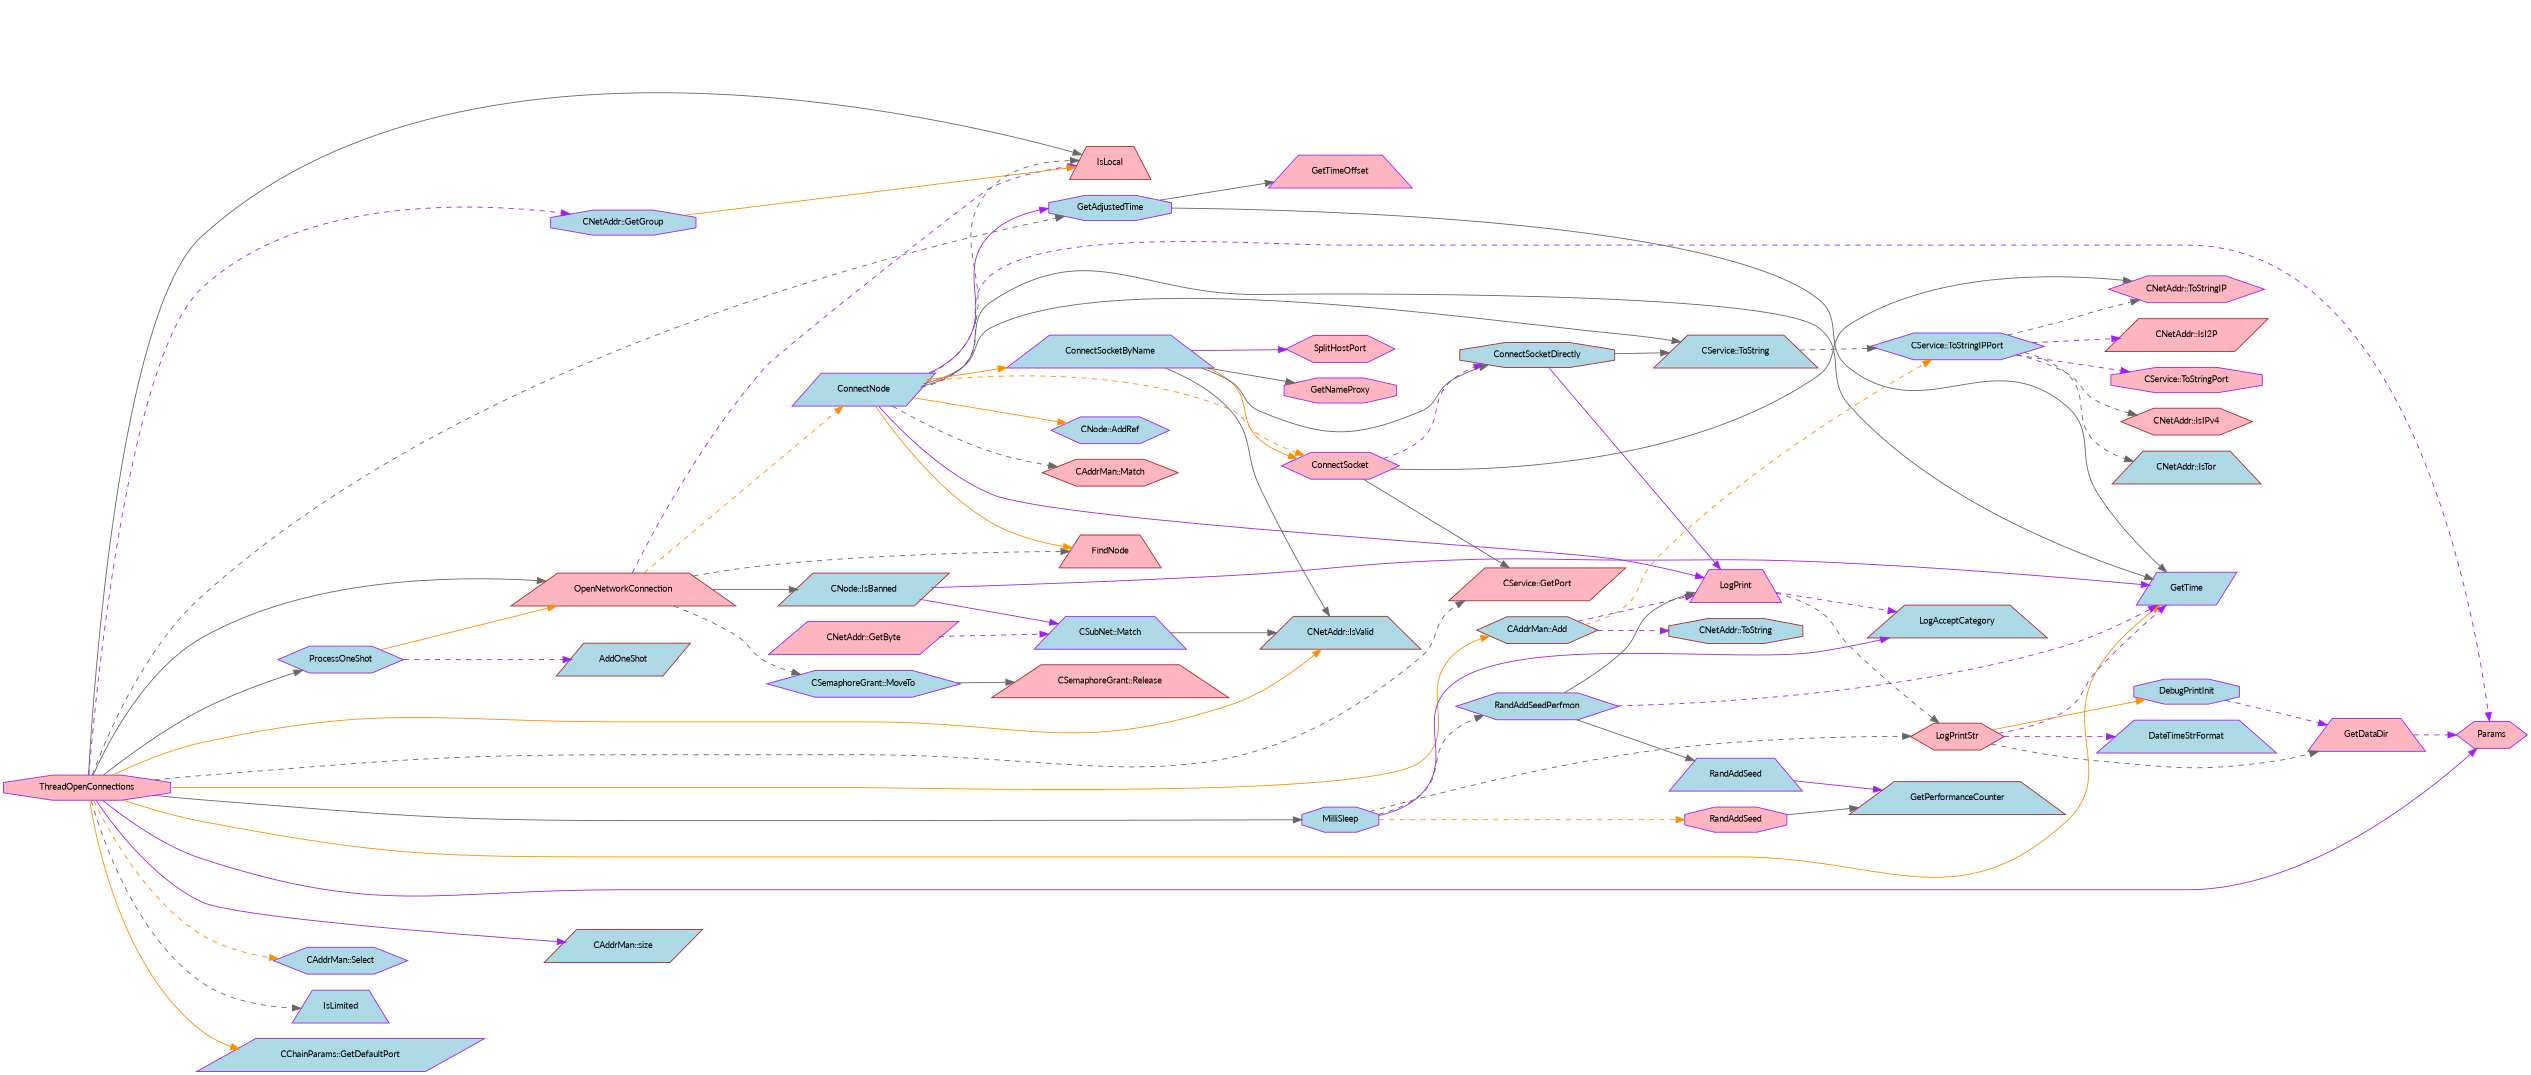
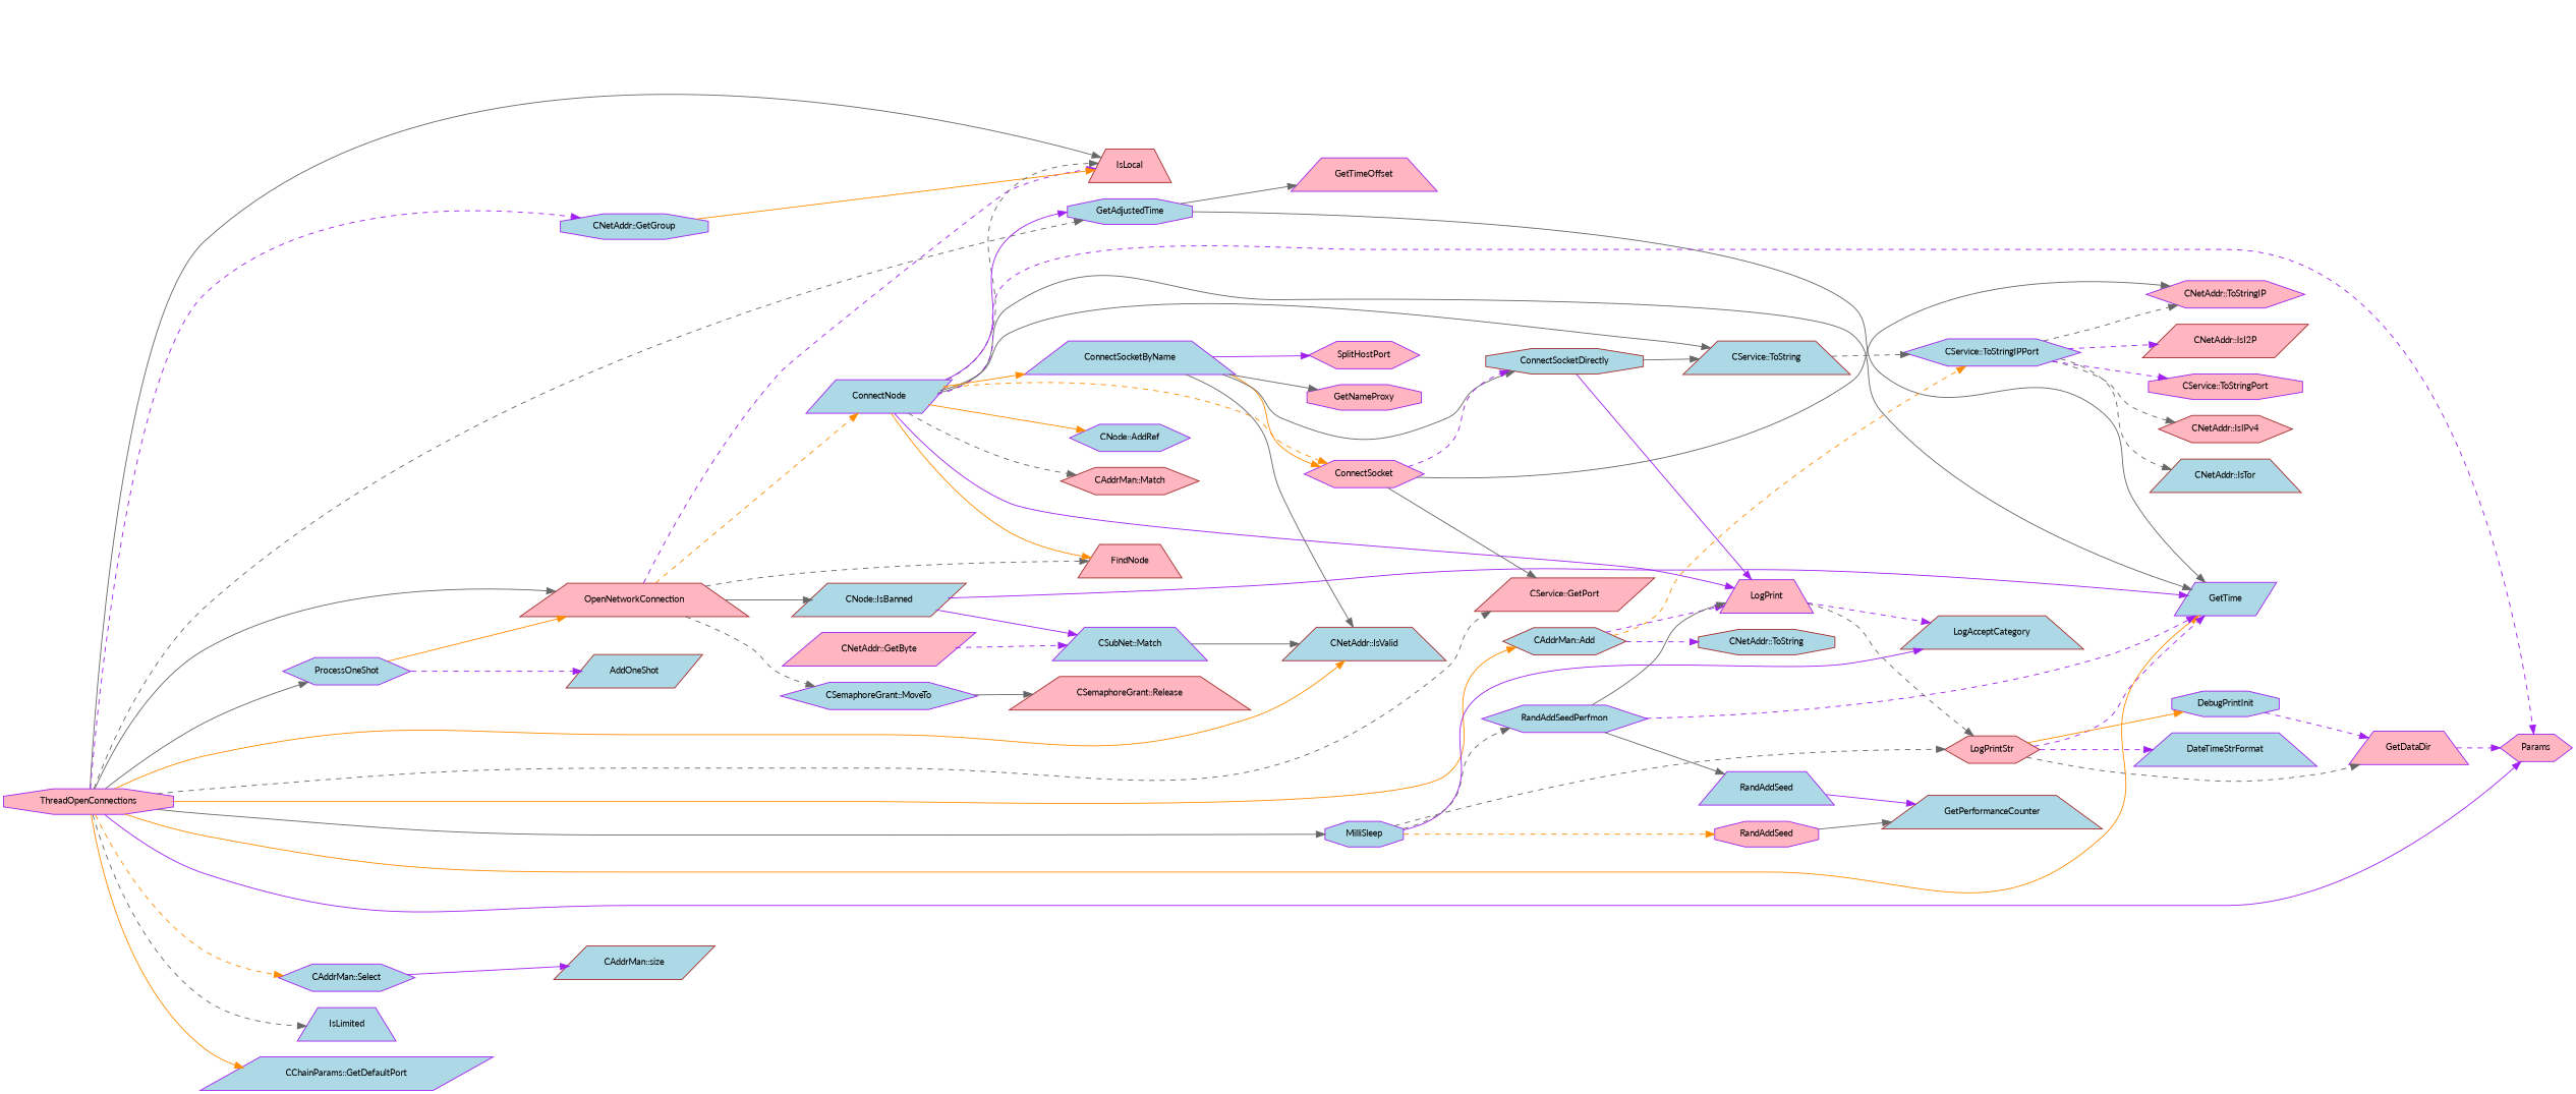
  digraph {
    fontname=Lato
    rankdir=LR
    node [color=purple fillcolor=lightblue fontname=Lato fontsize=10 shape=trapezium style=filled]
    edge [color=gray40 fontname=Lato fontsize=10 labelfontname=Helvetica labelfontsize=10 style=solid]
    n1 [fillcolor=lightpink fontcolor=black height=0.2 label=ThreadOpenConnections shape=octagon width=0.4]
    n2 [height=0.2 label=ProcessOneShot shape=hexagon width=0.4]
    n3 [color=brown fillcolor=lightpink height=0.2 label=OpenNetworkConnection width=0.4]
    n4 [color=brown fillcolor=lightpink height=0.2 label=IsLocal width=0.4]
    n5 [color=brown height=0.2 label="CNetAddr::IsValid" width=0.4]
    n6 [height=0.2 label=GetTime shape=parallelogram width=0.4]
    n7 [fillcolor=lightpink height=0.2 label=Params shape=hexagon width=0.4]
    n8 [height=0.2 label=GetAdjustedTime shape=octagon width=0.4]
    n9 [color=brown fillcolor=lightpink height=0.2 label="CService::GetPort" shape=parallelogram width=0.4]
    n10 [height=0.2 label=MilliSleep shape=octagon width=0.4]
    n11 [color=brown height=0.2 label="CAddrMan::size" shape=parallelogram width=0.4]
    n12 [color=brown height=0.2 label="CAddrMan::Add" shape=hexagon width=0.4]
    n13 [height=0.2 label="CNetAddr::GetGroup" shape=octagon width=0.4]
    n14 [height=0.2 label="CAddrMan::Select" shape=hexagon width=0.4]
    n15 [height=0.2 label=IsLimited width=0.4]
    n16 [height=0.2 label="CChainParams::GetDefaultPort" shape=parallelogram width=0.4]
    n17 [color=brown height=0.2 label=AddOneShot shape=parallelogram width=0.4]
    n18 [color=brown fillcolor=lightpink height=0.2 label=FindNode width=0.4]
    n19 [color=brown height=0.2 label="CNode::IsBanned" shape=parallelogram width=0.4]
    n20 [height=0.2 label=ConnectNode shape=parallelogram width=0.4]
    n21 [height=0.2 label="CSemaphoreGrant::MoveTo" shape=hexagon width=0.4]
    n22 [fillcolor=lightpink height=0.2 label=GetTimeOffset width=0.4]
    n23 [color=brown height=0.2 label=LogAcceptCategory width=0.4]
    n24 [color=brown fillcolor=lightpink height=0.2 label=LogPrintStr shape=hexagon width=0.4]
    n25 [fillcolor=lightpink height=0.2 label=RandAddSeed shape=octagon width=0.4]
    n26 [height=0.2 label=RandAddSeedPerfmon shape=hexagon width=0.4]
    n27 [fillcolor=lightpink height=0.2 label=LogPrint width=0.4]
    n28 [height=0.2 label="CService::ToStringIPPort" shape=hexagon width=0.4]
    n29 [color=brown height=0.2 label="CNetAddr::ToString" shape=octagon width=0.4]
    n30 [height=0.2 label="CSubNet::Match" width=0.4]
    n31 [height=0.2 label="CNode::AddRef" shape=hexagon width=0.4]
    n32 [color=brown height=0.2 label="CService::ToString" width=0.4]
    n33 [height=0.2 label=ConnectSocketByName width=0.4]
    n34 [fillcolor=lightpink height=0.2 label=ConnectSocket shape=hexagon width=0.4]
    n35 [color=brown fillcolor=lightpink height=0.2 label="CAddrMan::Match" shape=hexagon width=0.4]
    n36 [color=brown fillcolor=lightpink height=0.2 label="CSemaphoreGrant::Release" width=0.4]
    n37 [fillcolor=lightpink height=0.2 label="CNetAddr::GetByte" shape=parallelogram width=0.4]
    n38 [fillcolor=lightpink height=0.2 label=SplitHostPort shape=hexagon width=0.4]
    n39 [fillcolor=lightpink height=0.2 label=GetNameProxy shape=octagon width=0.4]
    n40 [color=brown height=0.2 label=ConnectSocketDirectly shape=octagon width=0.4]
    n41 [fillcolor=lightpink height=0.2 label="CNetAddr::ToStringIP" shape=hexagon width=0.4]
    n42 [height=0.2 label=DebugPrintInit shape=octagon width=0.4]
    n43 [fillcolor=lightpink height=0.2 label=GetDataDir width=0.4]
    n44 [height=0.2 label=DateTimeStrFormat width=0.4]
    n45 [color=brown fillcolor=lightpink height=0.2 label="CNetAddr::IsIPv4" shape=hexagon width=0.4]
    n46 [color=brown height=0.2 label="CNetAddr::IsTor" width=0.4]
    n47 [color=brown fillcolor=lightpink height=0.2 label="CNetAddr::IsI2P" shape=parallelogram width=0.4]
    n48 [fillcolor=lightpink height=0.2 label="CService::ToStringPort" shape=octagon width=0.4]
    n49 [color=brown height=0.2 label=GetPerformanceCounter width=0.4]
    n50 [height=0.2 label=RandAddSeed width=0.4]
    n1 -> n2
    n1 -> n3
    n1 -> n4
    n1 -> n5 [color=darkorange]
    n1 -> n6 [color=darkorange]
    n1 -> n7 [color=purple]
    n1 -> n8 [style=dashed]
    n1 -> n9 [style=dashed]
    n1 -> n10
-   n1 -> n11 [color=purple]
+   n14 -> n11 [color=purple]
    n1 -> n12 [color=darkorange]
    n1 -> n13 [color=purple style=dashed]
    n1 -> n14 [color=darkorange style=dashed]
    n1 -> n15 [style=dashed]
    n1 -> n16 [color=darkorange]
    n2 -> n3 [color=darkorange]
    n2 -> n17 [color=purple style=dashed]
    n3 -> n4 [color=purple style=dashed]
    n3 -> n18 [style=dashed]
    n3 -> n19
    n3 -> n20 [color=darkorange style=dashed]
    n3 -> n21 [style=dashed]
    n8 -> n6
    n8 -> n22
    n10 -> n23 [color=purple]
    n10 -> n24 [style=dashed]
    n10 -> n25 [color=darkorange style=dashed]
    n10 -> n26 [style=dashed]
    n12 -> n27 [color=purple style=dashed]
    n12 -> n28 [color=darkorange style=dashed]
    n12 -> n29 [color=purple style=dashed]
    n13 -> n4 [color=darkorange]
    n19 -> n6 [color=purple]
    n19 -> n30 [color=purple]
    n20 -> n4 [style=dashed]
    n20 -> n6
    n20 -> n7 [color=purple style=dashed]
    n20 -> n8 [color=purple]
    n20 -> n18 [color=darkorange]
    n20 -> n27 [color=purple]
    n20 -> n31 [color=darkorange]
    n20 -> n32
    n20 -> n33 [color=darkorange]
    n20 -> n34 [color=darkorange style=dashed]
    n20 -> n35 [style=dashed]
    n21 -> n36
    n24 -> n6 [color=purple style=dashed]
    n24 -> n42 [color=darkorange]
    n24 -> n43 [style=dashed]
    n24 -> n44 [color=purple style=dashed]
    n25 -> n49
    n26 -> n6 [color=purple style=dashed]
    n26 -> n27
    n26 -> n50
    n27 -> n23 [color=purple style=dashed]
    n27 -> n24 [style=dashed]
    n28 -> n41 [style=dashed]
    n28 -> n45 [style=dashed]
    n28 -> n46 [style=dashed]
    n28 -> n47 [color=purple style=dashed]
    n28 -> n48 [color=purple style=dashed]
    n30 -> n5
    n32 -> n28 [style=dashed]
    n33 -> n5
    n33 -> n34 [color=darkorange]
    n33 -> n38 [color=purple]
    n33 -> n39
    n33 -> n40
    n34 -> n9
    n34 -> n40 [color=purple style=dashed]
    n34 -> n41
    n37 -> n30 [color=purple style=dashed]
    n40 -> n27 [color=purple]
    n40 -> n32
    n42 -> n43 [color=purple style=dashed]
    n43 -> n7 [color=purple style=dashed]
    n50 -> n49 [color=purple]
  }
